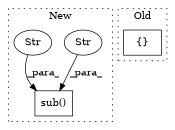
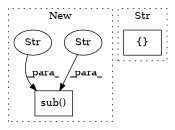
  digraph {
    node [a=66 shape=box]
    n1 [a=75 l="7,1" label="sub()" s="879,912"]
    n2 [l=16 label=Str s=886 shape=ellipse]
    n3 [l=2 label=Str s=904 shape=ellipse]
    n4 [a=59 l="2,1" label="{}" s="599,599"]
    subgraph cluster_1 {
      label=New
      style=dotted
      n1
      n2
      n3
    }
    subgraph cluster_2 {
-     label=Old
+     label=Str
      style=dotted
      n4
    }
    n2 -> n1 [label=_para_]
    n3 -> n1 [label=_para_]
  }
